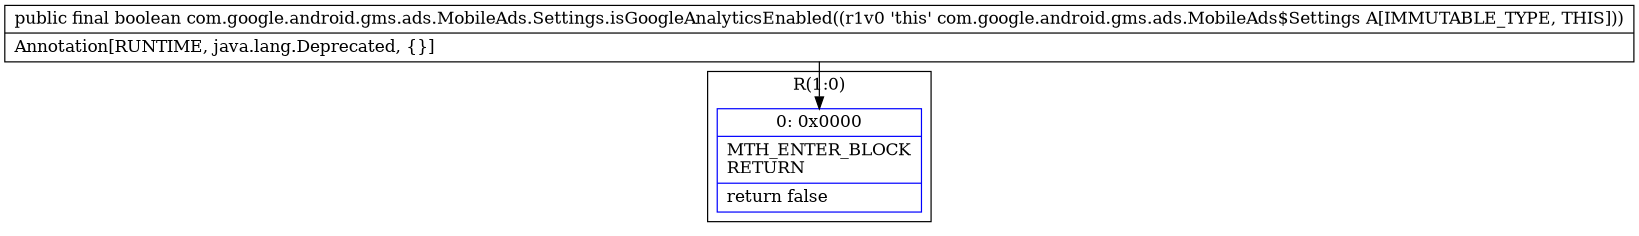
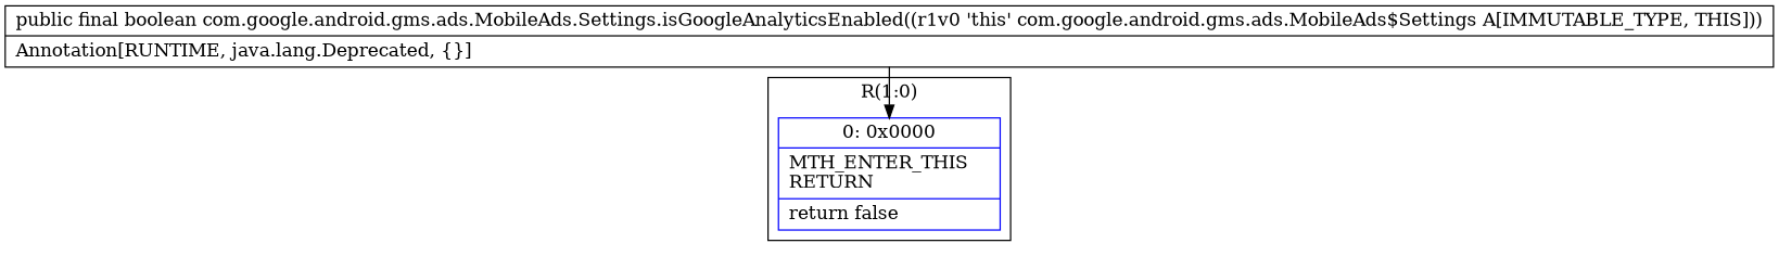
  digraph {
    node [shape=record]
-   n1 [color=blue label="{0\:\ 0x0000|MTH_ENTER_BLOCK\lRETURN\l|return false\l}"]
+   n1 [color=blue label="{0\:\ 0x0000|MTH_ENTER_THIS\lRETURN\l|return false\l}"]
    n2 [label="{public final boolean com.google.android.gms.ads.MobileAds.Settings.isGoogleAnalyticsEnabled((r1v0 'this' com.google.android.gms.ads.MobileAds$Settings A[IMMUTABLE_TYPE, THIS]))  | Annotation[RUNTIME, java.lang.Deprecated, \{\}]\l}"]
    subgraph cluster_1 {
      label="R(1:0)"
      n1
    }
    n2 -> n1
  }
